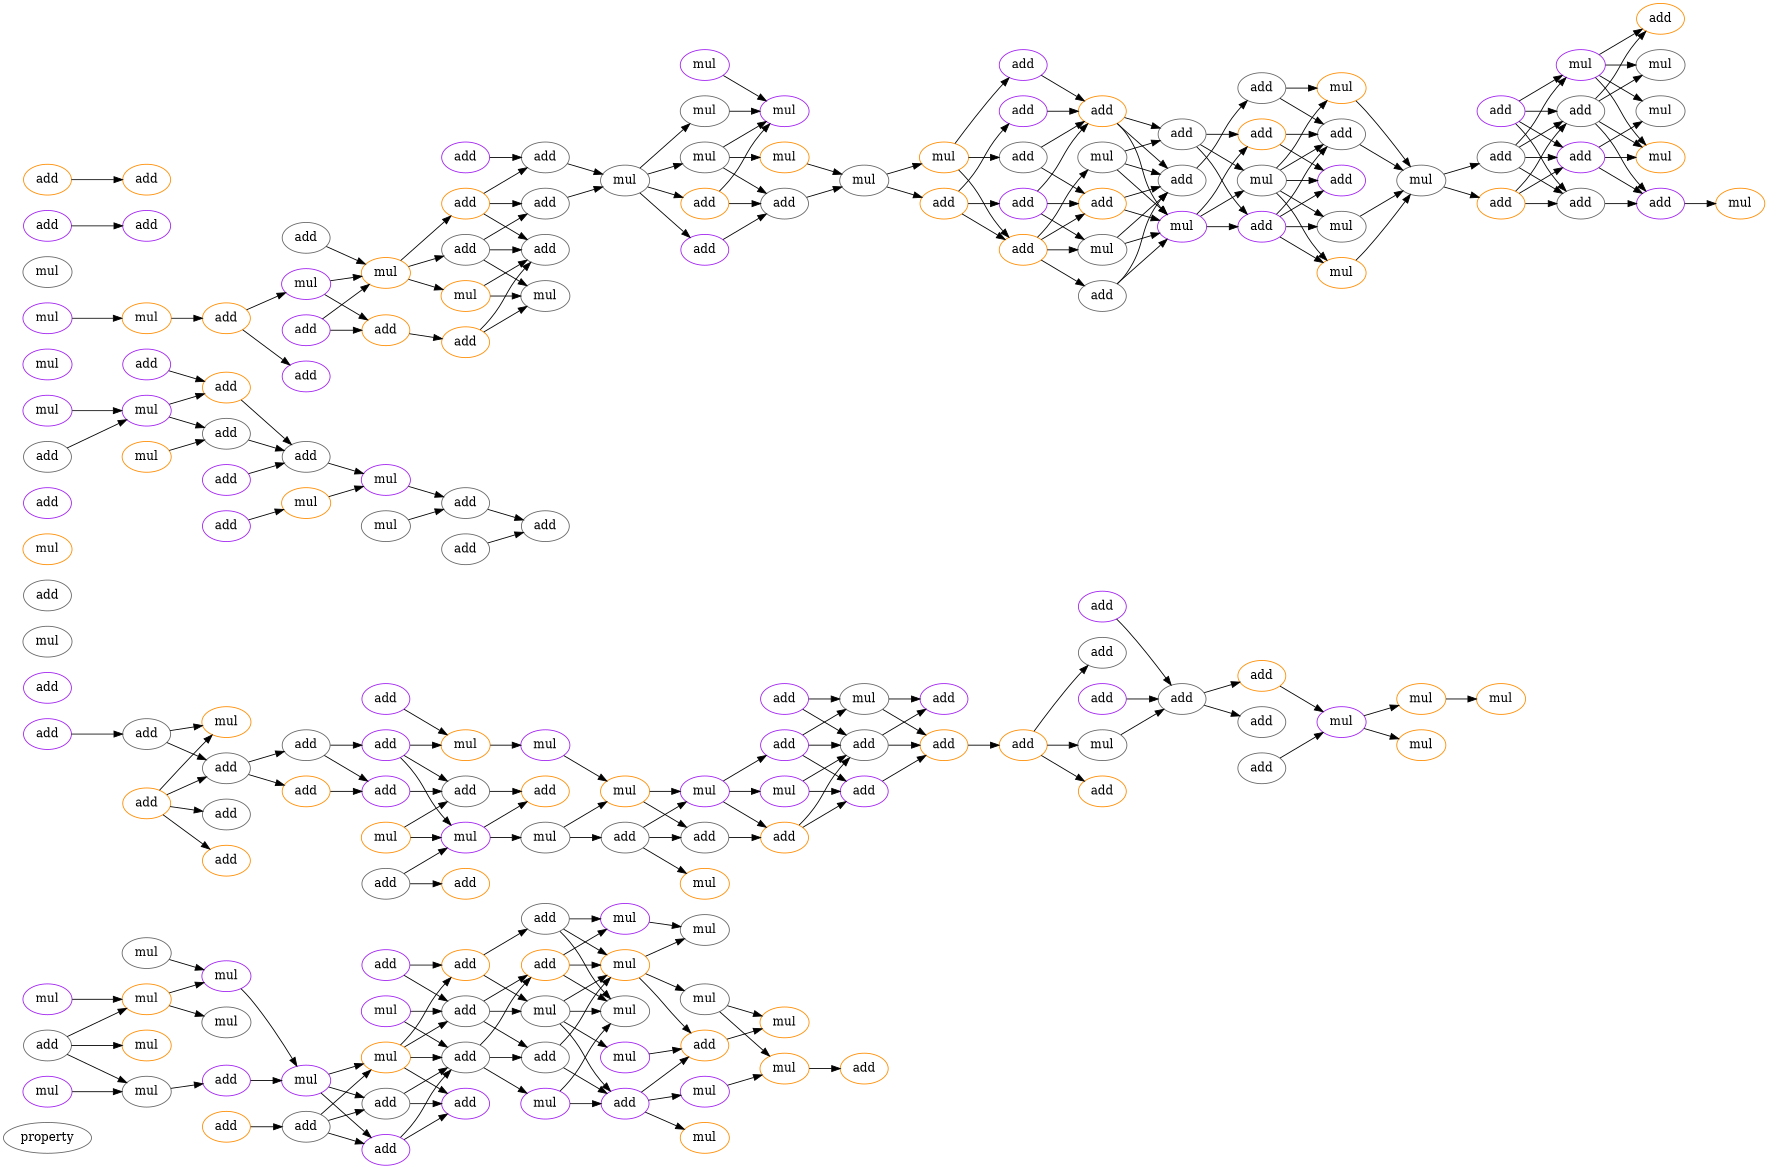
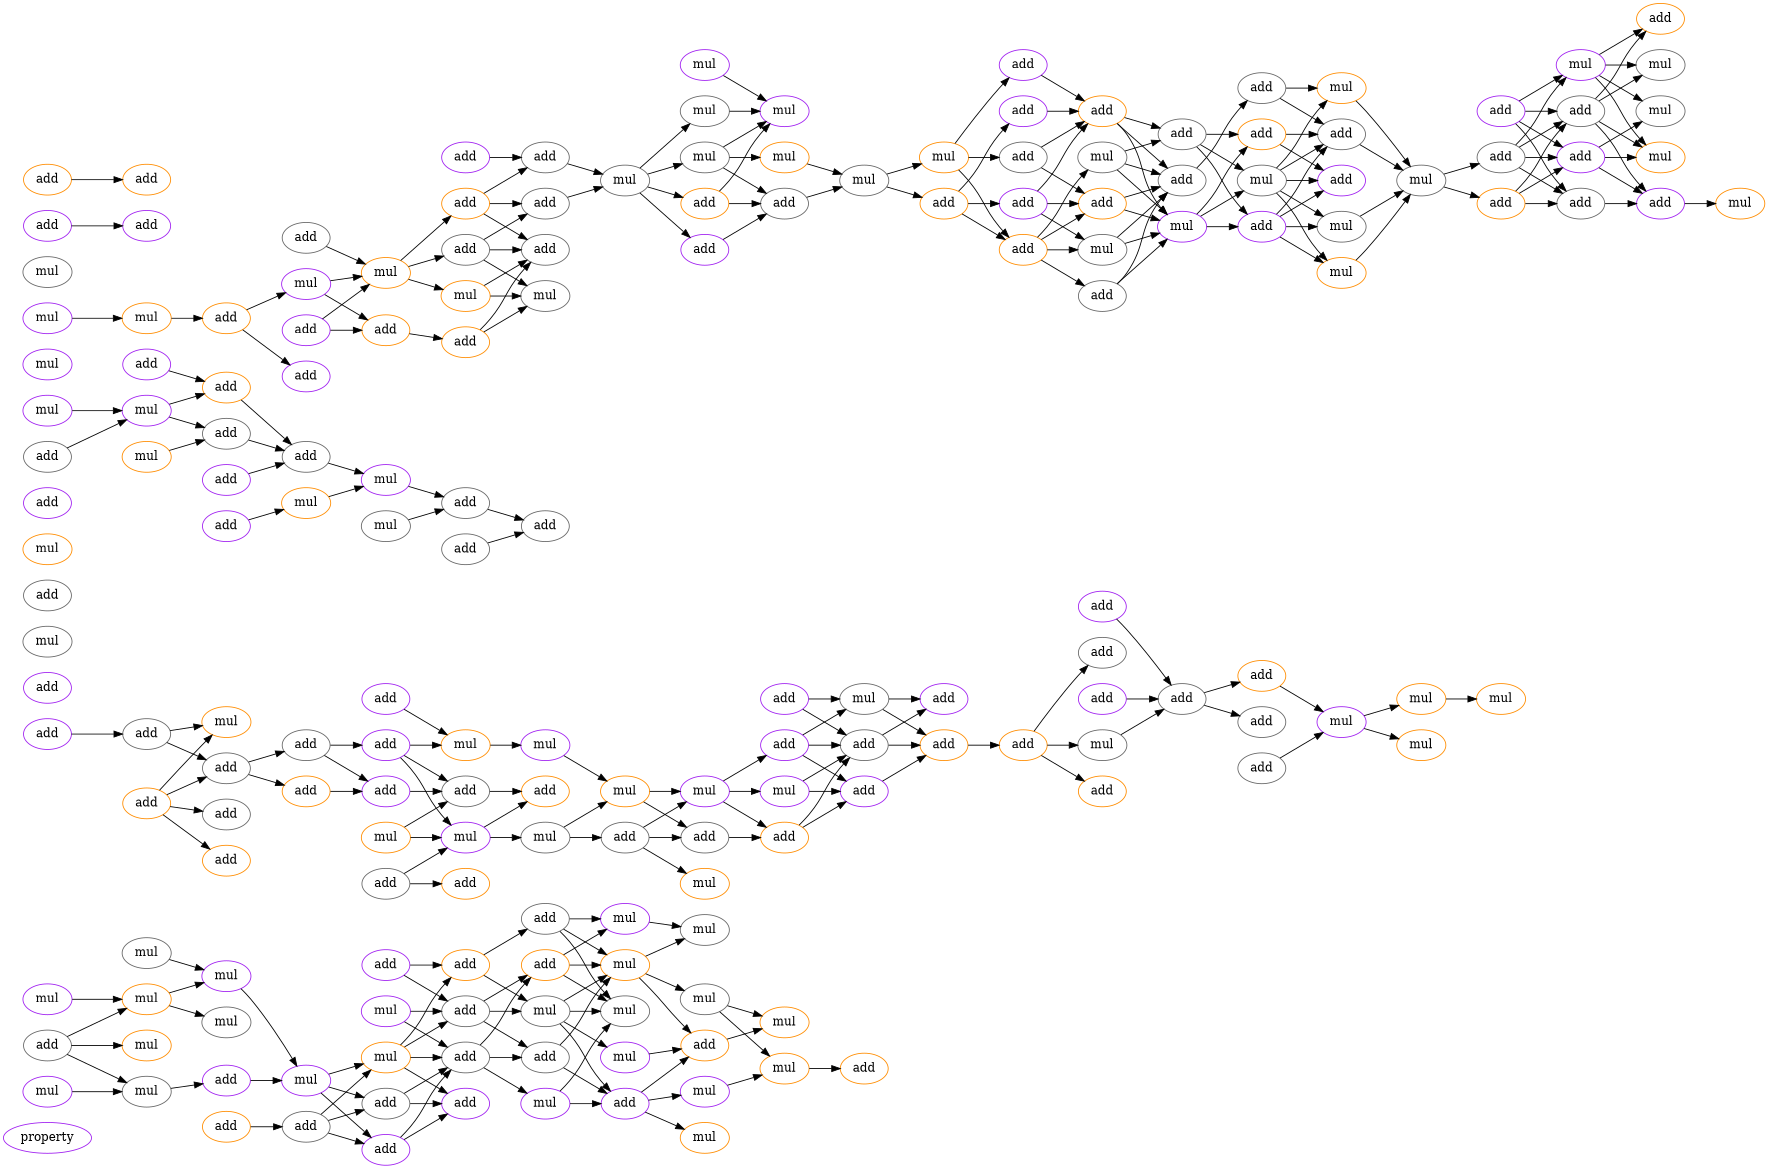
  digraph {
    rankdir=LR
    node [fontcolor=black color=gray40]
-   property [lf=1.1 mul=2]
+   property [lf=1.1 mul=2 color=purple]
    n2 [label=mul color=purple]
    n3 [label=mul]
    n4 [label=add]
    n5 [label=mul color=darkorange]
    n6 [label=mul color=darkorange]
    n7 [label=mul color=purple]
    n8 [label=mul]
    n9 [label=mul color=purple]
    n10 [label=mul]
    n11 [label=add color=purple]
    n12 [label=mul color=purple]
    n13 [label=add color=darkorange]
    n14 [label=add]
    n15 [label=add]
    n16 [label=mul color=darkorange]
    n17 [label=add color=purple]
    n18 [label=add]
    n19 [label=add color=purple]
    n20 [label=mul color=purple]
    n21 [label=add]
    n22 [label=add color=darkorange]
    n23 [label=add color=purple]
    n24 [label=add color=darkorange]
    n25 [label=add]
    n26 [label=mul color=purple]
    n27 [label=mul]
    n28 [label=add]
    n29 [label=mul color=purple]
    n30 [label=add color=purple]
    n31 [label=mul color=darkorange]
    n32 [label=mul]
    n33 [label=mul color=purple]
    n34 [label=add color=darkorange]
    n35 [label=mul]
    n36 [label=mul color=darkorange]
    n37 [label=mul color=purple]
    n38 [label=mul]
    n39 [label=mul color=darkorange]
    n40 [label=mul color=darkorange]
    n41 [label=add color=darkorange]
    n42 [label=add color=purple]
    n43 [label=add]
    n44 [label=add color=purple]
    n45 [label=mul]
    n46 [label=add color=darkorange]
    n47 [label=add]
    n48 [label=add color=darkorange]
    n49 [label=mul color=darkorange]
    n50 [label=add]
    n51 [label=add]
    n52 [label=add color=darkorange]
    n53 [label=add color=purple]
    n54 [label=add color=purple]
    n55 [label=mul color=purple]
    n56 [label=mul color=darkorange]
    n57 [label=add]
    n58 [label=add]
    n59 [label=add color=darkorange]
    n60 [label=mul color=darkorange]
    n61 [label=add color=purple]
    n62 [label=mul]
    n63 [label=add color=darkorange]
    n64 [label=mul color=purple]
    n65 [label=mul color=darkorange]
    n66 [label=add]
    n67 [label=add]
    n68 [label=mul color=purple]
    n69 [label=add]
    n70 [label=mul color=darkorange]
    n71 [label=add color=purple]
    n72 [label=mul color=purple]
    n73 [label=add color=darkorange]
    n74 [label=mul]
    n75 [label=add]
    n76 [label=add color=purple]
    n77 [label=add color=purple]
    n78 [label=mul color=darkorange]
    n79 [label=add color=darkorange]
    n80 [label=add color=purple]
    n81 [label=add color=darkorange]
    n82 [label=add color=darkorange]
    n83 [label=add]
    n84 [label=mul]
    n85 [label=add color=purple]
    n86 [label=add]
    n87 [label=add color=purple]
    n88 [label=add color=darkorange]
    n89 [label=add]
    n90 [label=add]
    n91 [label=mul color=purple]
    n92 [label=mul color=darkorange]
    n93 [label=mul color=darkorange]
    n94 [label=add color=purple]
    n95 [label=mul color=darkorange]
    n96 [label=mul color=purple]
    n97 [label=mul color=purple]
    n98 [label=add]
    n99 [label=add color=darkorange]
    n100 [label=add]
    n101 [label=add color=purple]
    n102 [label=mul color=darkorange]
    n103 [label=add color=purple]
    n104 [label=mul color=darkorange]
    n105 [label=add color=purple]
    n106 [label=add]
    n107 [label=mul color=purple]
    n108 [label=add]
    n109 [label=mul color=purple]
    n110 [label=mul]
    n111 [label=add]
    n112 [label=add]
    n113 [label=mul color=purple]
    n114 [label=mul color=darkorange]
    n115 [label=mul]
    n116 [label=add color=darkorange]
    n117 [label=mul color=purple]
    n118 [label=add color=purple]
    n119 [label=mul color=darkorange]
    n120 [label=add color=darkorange]
    n121 [label=add color=purple]
    n122 [label=add]
    n123 [label=add color=darkorange]
    n124 [label=mul color=darkorange]
    n125 [label=add]
    n126 [label=add color=darkorange]
    n127 [label=add color=purple]
    n128 [label=add]
    n129 [label=add]
    n130 [label=add]
    n131 [label=mul]
    n132 [label=mul]
    n133 [label=mul]
    n134 [label=mul]
    n135 [label=add color=darkorange]
    n136 [label=add color=purple]
    n137 [label=mul color=purple]
    n138 [label=add]
    n139 [label=mul color=darkorange]
    n140 [label=mul color=purple]
    n141 [label=mul]
    n142 [label=mul color=darkorange]
    n143 [label=add color=darkorange]
    n144 [label=add color=purple]
    n145 [label=add color=purple]
    n146 [label=add color=darkorange]
    n147 [label=add]
    n148 [label=add color=purple]
    n149 [label=add color=purple]
    n150 [label=add color=purple]
    n151 [label=add color=darkorange]
    n152 [label=mul]
    n153 [label=mul]
    n154 [label=add]
    n155 [label=add color=darkorange]
    n156 [label=add]
    n157 [label=mul color=purple]
    n158 [label=add]
    n159 [label=add]
    n160 [label=add color=darkorange]
    n161 [label=mul]
    n162 [label=add color=purple]
    n163 [label=add]
    n164 [label=add color=purple]
    n165 [label=mul color=darkorange]
    n166 [label=mul]
    n167 [label=mul color=darkorange]
    n168 [label=mul]
    n169 [label=add color=darkorange]
    n170 [label=add]
    n171 [label=add]
    n172 [label=add]
    n173 [label=add color=purple]
    n174 [label=add color=purple]
    n175 [label=mul color=purple]
    n176 [label=add color=darkorange]
    n177 [label=mul color=darkorange]
    n178 [label=mul]
    n179 [label=mul]
    n180 [label=add color=purple]
    n181 [label=mul color=darkorange]
    n182 [label=add color=darkorange]
    n183 [label=add color=darkorange]
    n2 -> n3
    n3 -> n11
    n4 -> n3
    n4 -> n5
    n4 -> n6
    n5 -> n8
    n5 -> n9
    n7 -> n5
    n9 -> n12
    n10 -> n9
    n11 -> n12
    n12 -> n15
    n12 -> n16
    n12 -> n17
    n13 -> n14
    n14 -> n15
    n14 -> n16
    n14 -> n17
    n15 -> n18
    n15 -> n19
    n16 -> n18
    n16 -> n19
    n16 -> n21
    n16 -> n22
    n17 -> n18
    n17 -> n19
    n18 -> n24
    n18 -> n25
    n18 -> n26
    n20 -> n18
    n20 -> n21
    n21 -> n24
    n21 -> n25
    n21 -> n27
    n22 -> n27
    n22 -> n28
    n23 -> n21
    n23 -> n22
    n24 -> n31
    n24 -> n32
    n24 -> n33
    n25 -> n30
    n25 -> n31
    n26 -> n30
    n26 -> n32
    n27 -> n29
    n27 -> n30
    n27 -> n31
    n27 -> n32
    n28 -> n31
    n28 -> n32
    n28 -> n33
    n29 -> n34
    n30 -> n34
    n30 -> n36
    n30 -> n37
    n31 -> n34
    n31 -> n35
    n31 -> n38
    n33 -> n35
    n34 -> n39
    n37 -> n40
    n38 -> n39
    n38 -> n40
    n40 -> n41
    n42 -> n43
    n43 -> n49
    n43 -> n50
    n46 -> n47
    n46 -> n48
    n46 -> n49
    n46 -> n50
    n50 -> n51
    n50 -> n52
    n51 -> n53
    n51 -> n54
    n52 -> n54
    n53 -> n55
    n53 -> n56
    n53 -> n57
    n54 -> n57
    n55 -> n62
    n55 -> n63
    n56 -> n64
    n57 -> n63
    n58 -> n55
    n58 -> n59
    n60 -> n55
    n60 -> n57
    n61 -> n56
    n62 -> n65
    n62 -> n66
    n64 -> n65
    n65 -> n68
    n65 -> n69
    n66 -> n68
    n66 -> n69
    n66 -> n70
    n68 -> n71
    n68 -> n72
    n68 -> n73
    n69 -> n73
    n71 -> n74
    n71 -> n75
    n71 -> n76
    n72 -> n75
    n72 -> n76
    n73 -> n75
    n73 -> n76
    n74 -> n79
    n74 -> n80
    n75 -> n79
    n75 -> n80
    n76 -> n79
    n77 -> n74
    n77 -> n75
    n79 -> n81
    n81 -> n82
    n81 -> n83
    n81 -> n84
    n84 -> n86
    n85 -> n86
    n86 -> n88
    n86 -> n89
    n87 -> n86
    n88 -> n91
    n90 -> n91
    n91 -> n92
    n91 -> n93
    n92 -> n95
    n96 -> n97
    n97 -> n99
    n97 -> n100
    n98 -> n97
    n99 -> n106
    n100 -> n106
    n101 -> n99
    n102 -> n100
    n103 -> n104
    n104 -> n107
    n105 -> n106
    n106 -> n107
    n107 -> n108
    n108 -> n112
    n110 -> n108
    n111 -> n112
    n113 -> n114
    n114 -> n116
    n116 -> n117
    n116 -> n118
    n117 -> n119
    n117 -> n120
    n119 -> n123
    n119 -> n124
    n119 -> n125
    n120 -> n126
    n121 -> n119
    n121 -> n120
    n122 -> n119
    n123 -> n128
    n123 -> n129
    n123 -> n130
    n124 -> n130
    n124 -> n131
    n125 -> n129
    n125 -> n130
    n125 -> n131
    n126 -> n130
    n126 -> n131
    n127 -> n128
    n128 -> n132
    n129 -> n132
    n132 -> n133
    n132 -> n134
    n132 -> n135
    n132 -> n136
    n133 -> n137
    n133 -> n138
    n133 -> n139
    n134 -> n137
    n135 -> n137
    n135 -> n138
    n136 -> n138
    n138 -> n141
    n139 -> n141
    n140 -> n137
    n141 -> n142
    n141 -> n143
    n142 -> n146
    n142 -> n147
    n142 -> n148
    n143 -> n146
    n143 -> n149
    n143 -> n150
    n144 -> n145
    n146 -> n151
    n146 -> n152
    n146 -> n153
    n146 -> n154
    n147 -> n151
    n147 -> n155
    n148 -> n155
    n149 -> n151
    n149 -> n153
    n149 -> n155
    n150 -> n155
    n151 -> n156
    n151 -> n157
    n152 -> n156
    n152 -> n157
    n152 -> n158
    n153 -> n156
    n153 -> n157
    n154 -> n156
    n154 -> n157
    n155 -> n156
    n155 -> n157
    n155 -> n158
    n156 -> n159
    n157 -> n160
    n157 -> n161
    n157 -> n162
    n158 -> n160
    n158 -> n161
    n158 -> n162
    n159 -> n163
    n159 -> n165
    n160 -> n163
    n160 -> n164
    n161 -> n163
    n161 -> n164
    n161 -> n165
    n161 -> n166
    n161 -> n167
    n162 -> n163
    n162 -> n164
    n162 -> n166
    n162 -> n167
    n163 -> n168
    n165 -> n168
    n166 -> n168
    n167 -> n168
    n168 -> n169
    n168 -> n170
    n169 -> n171
    n169 -> n172
    n169 -> n173
    n170 -> n171
    n170 -> n172
    n170 -> n173
    n170 -> n175
    n171 -> n176
    n171 -> n177
    n171 -> n179
    n171 -> n180
    n172 -> n180
    n173 -> n177
    n173 -> n178
    n173 -> n180
    n174 -> n171
    n174 -> n172
    n174 -> n173
    n174 -> n175
    n175 -> n176
    n175 -> n177
    n175 -> n178
    n175 -> n179
    n180 -> n181
    n182 -> n183
  }
